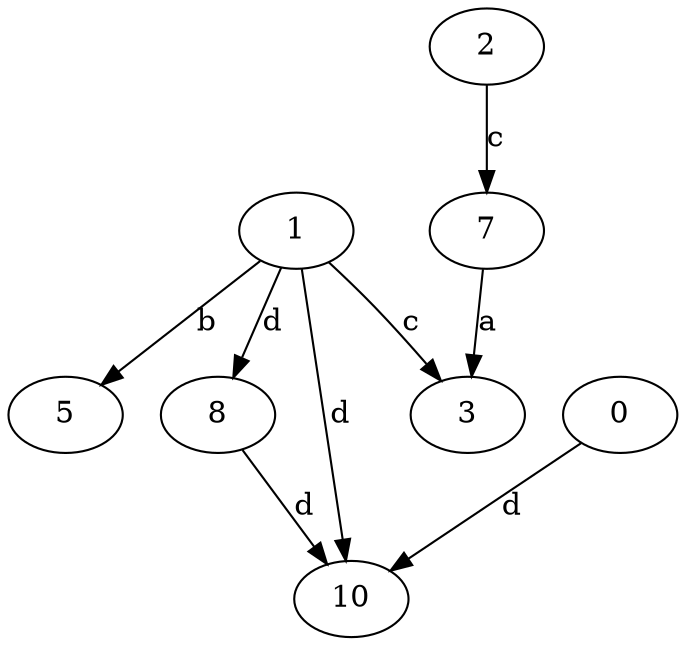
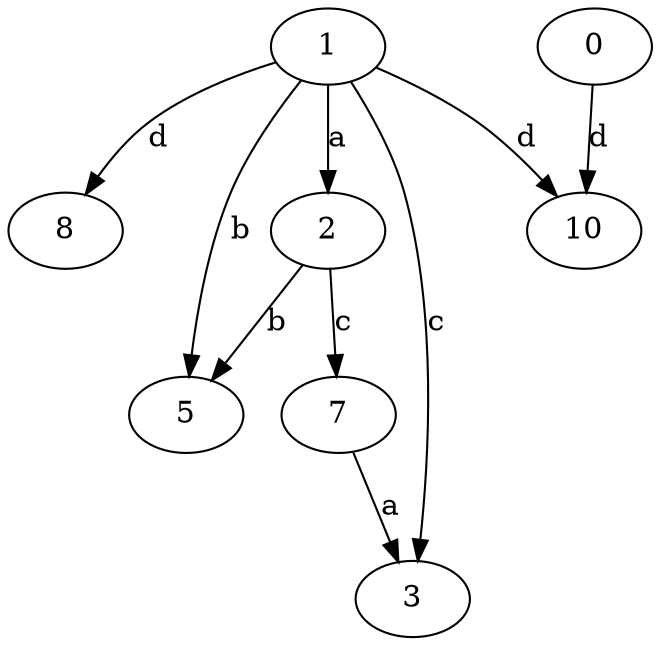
  strict digraph {
    1
    2
    5
    8
    10
    3
    7
    0
+   1 -> 2 [label=a]
    1 -> 5 [label=b]
    1 -> 8 [label=d]
    1 -> 10 [label=d]
    1 -> 3 [label=c]
+   2 -> 5 [label=b]
    2 -> 7 [label=c]
-   8 -> 10 [label=d]
    7 -> 3 [label=a]
    0 -> 10 [label=d]
  }
